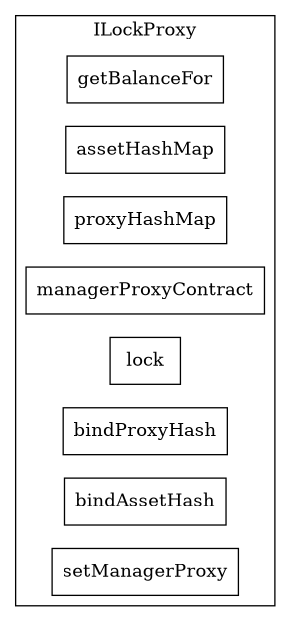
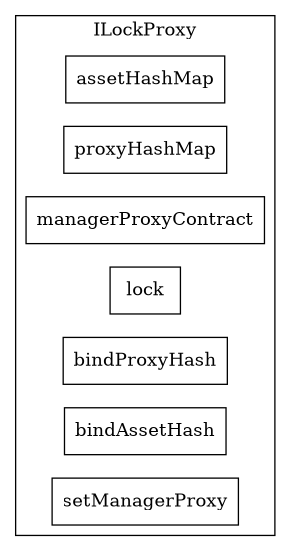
  strict digraph {
    rankdir=LR
    node [shape=box]
-   n1 [label=getBalanceFor]
    n2 [label=assetHashMap]
    n3 [label=proxyHashMap]
    n4 [label=managerProxyContract]
    n5 [label=lock]
    n6 [label=bindProxyHash]
    n7 [label=bindAssetHash]
    n8 [label=setManagerProxy]
    subgraph cluster_1 {
      label=ILockProxy
-     n1
      n2
      n3
      n4
      n5
      n6
      n7
      n8
    }
    subgraph cluster_2 {
      label="[Solidity]"
    }
  }
